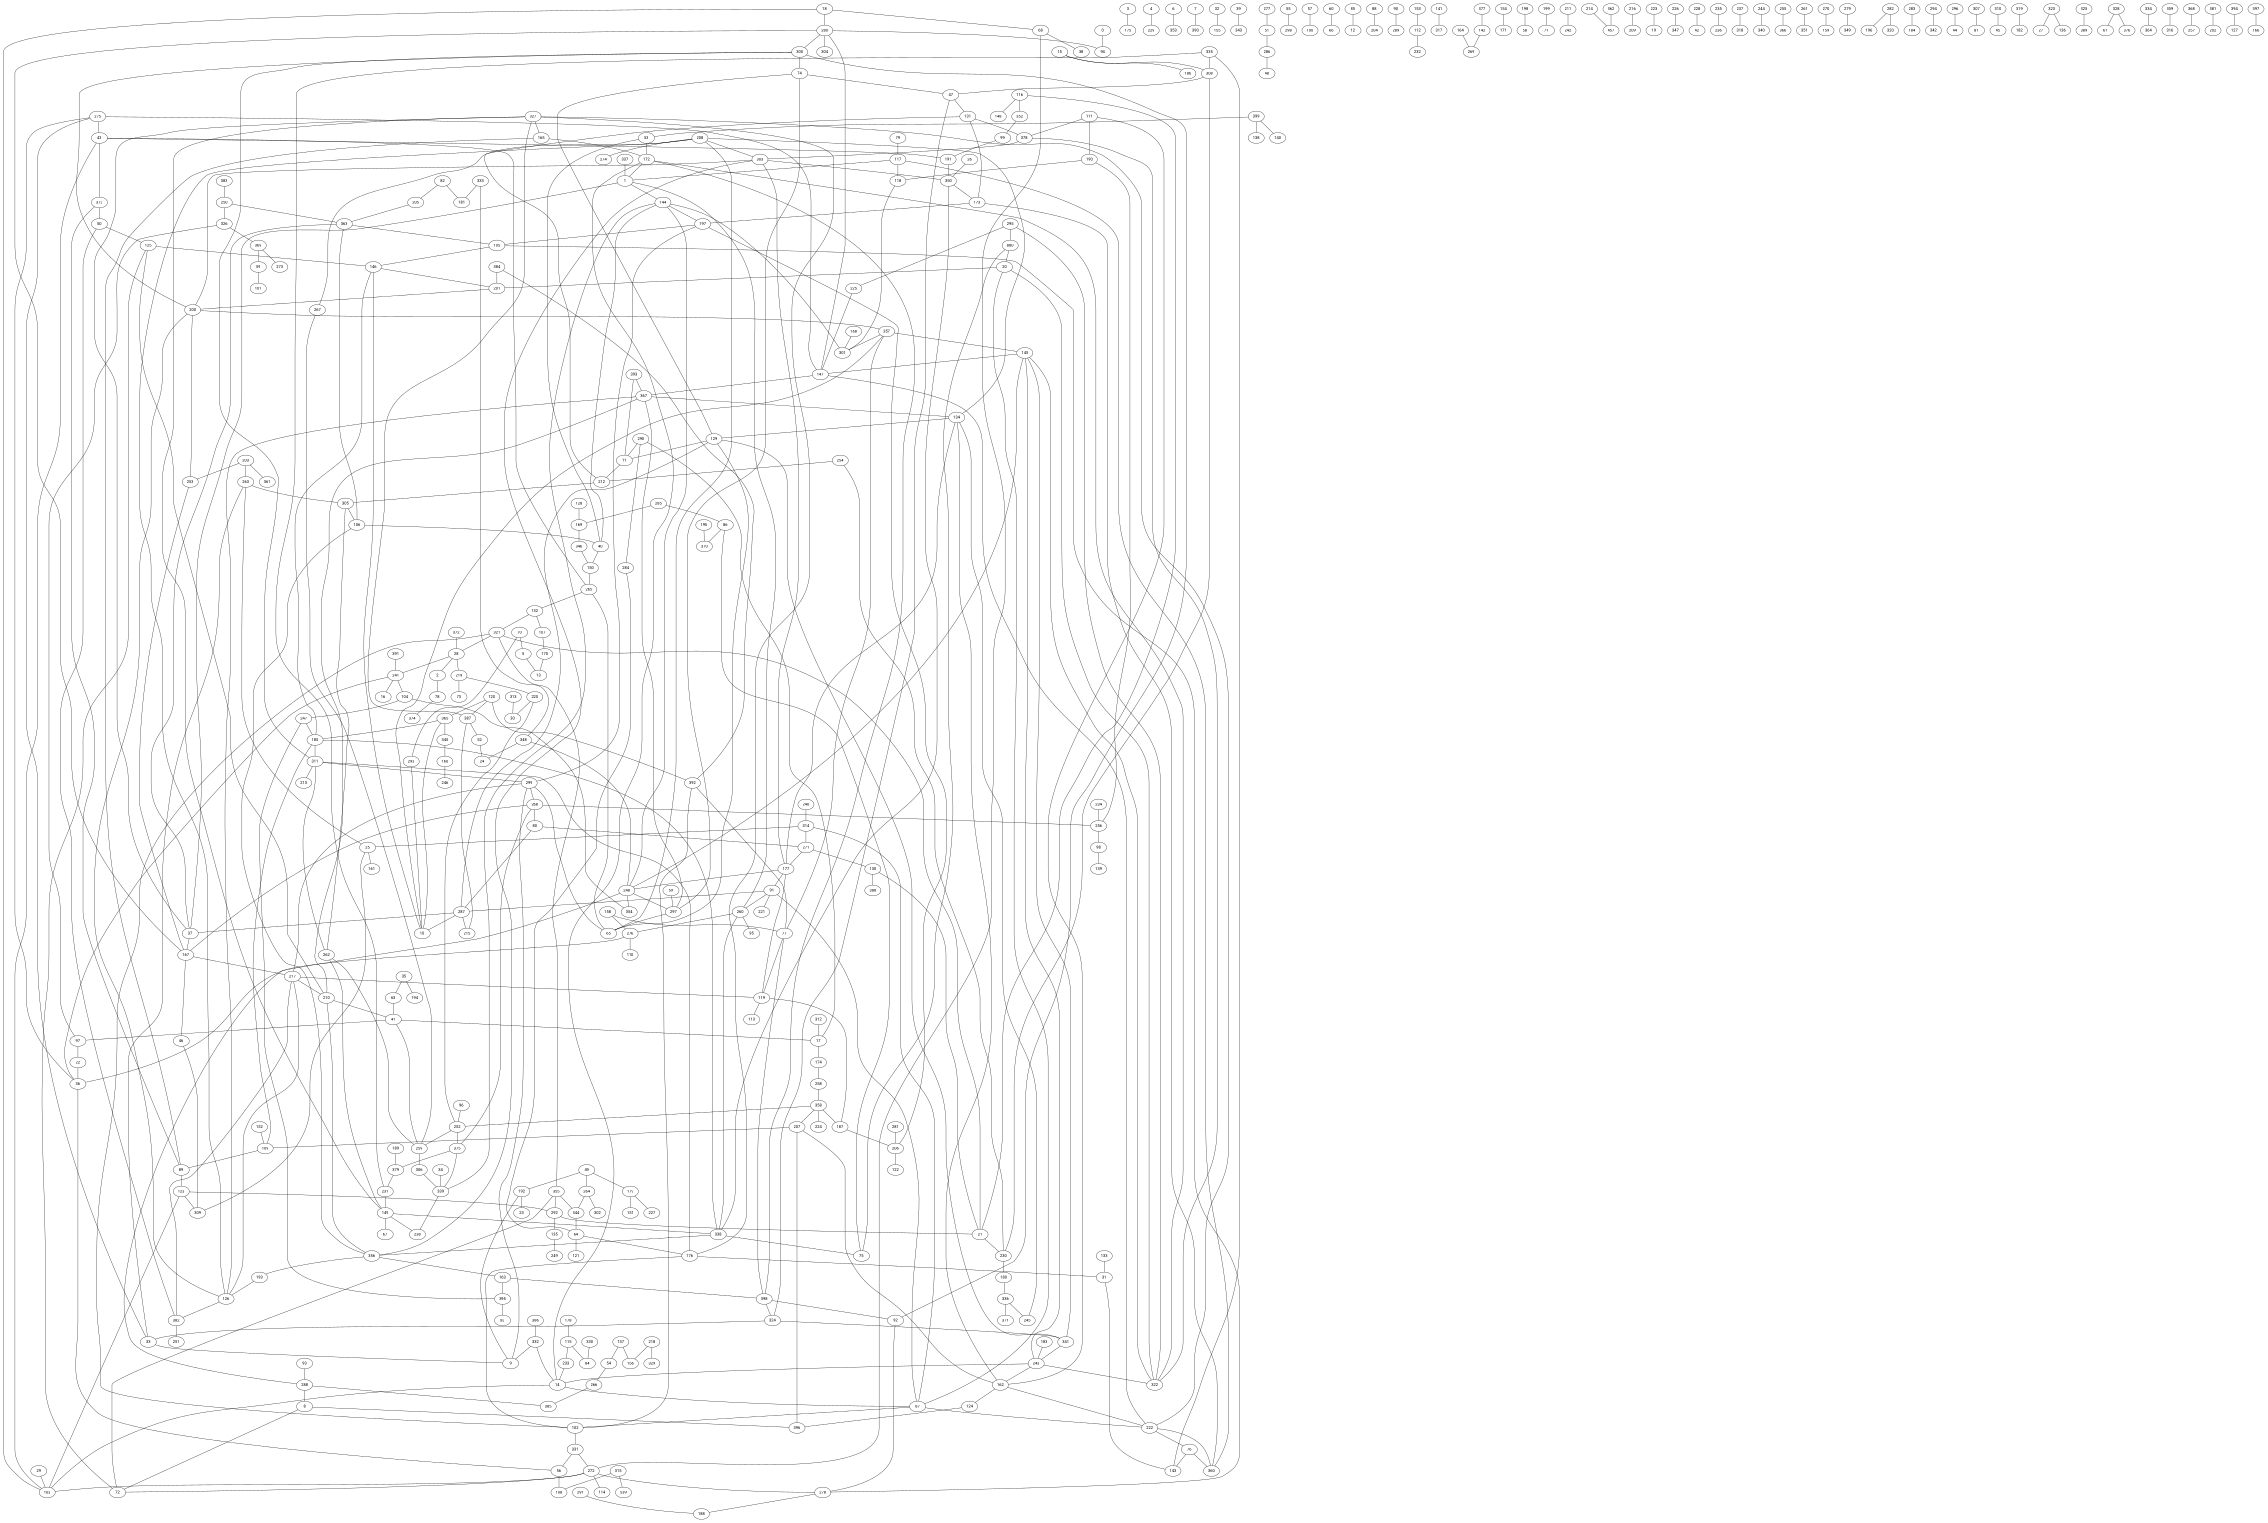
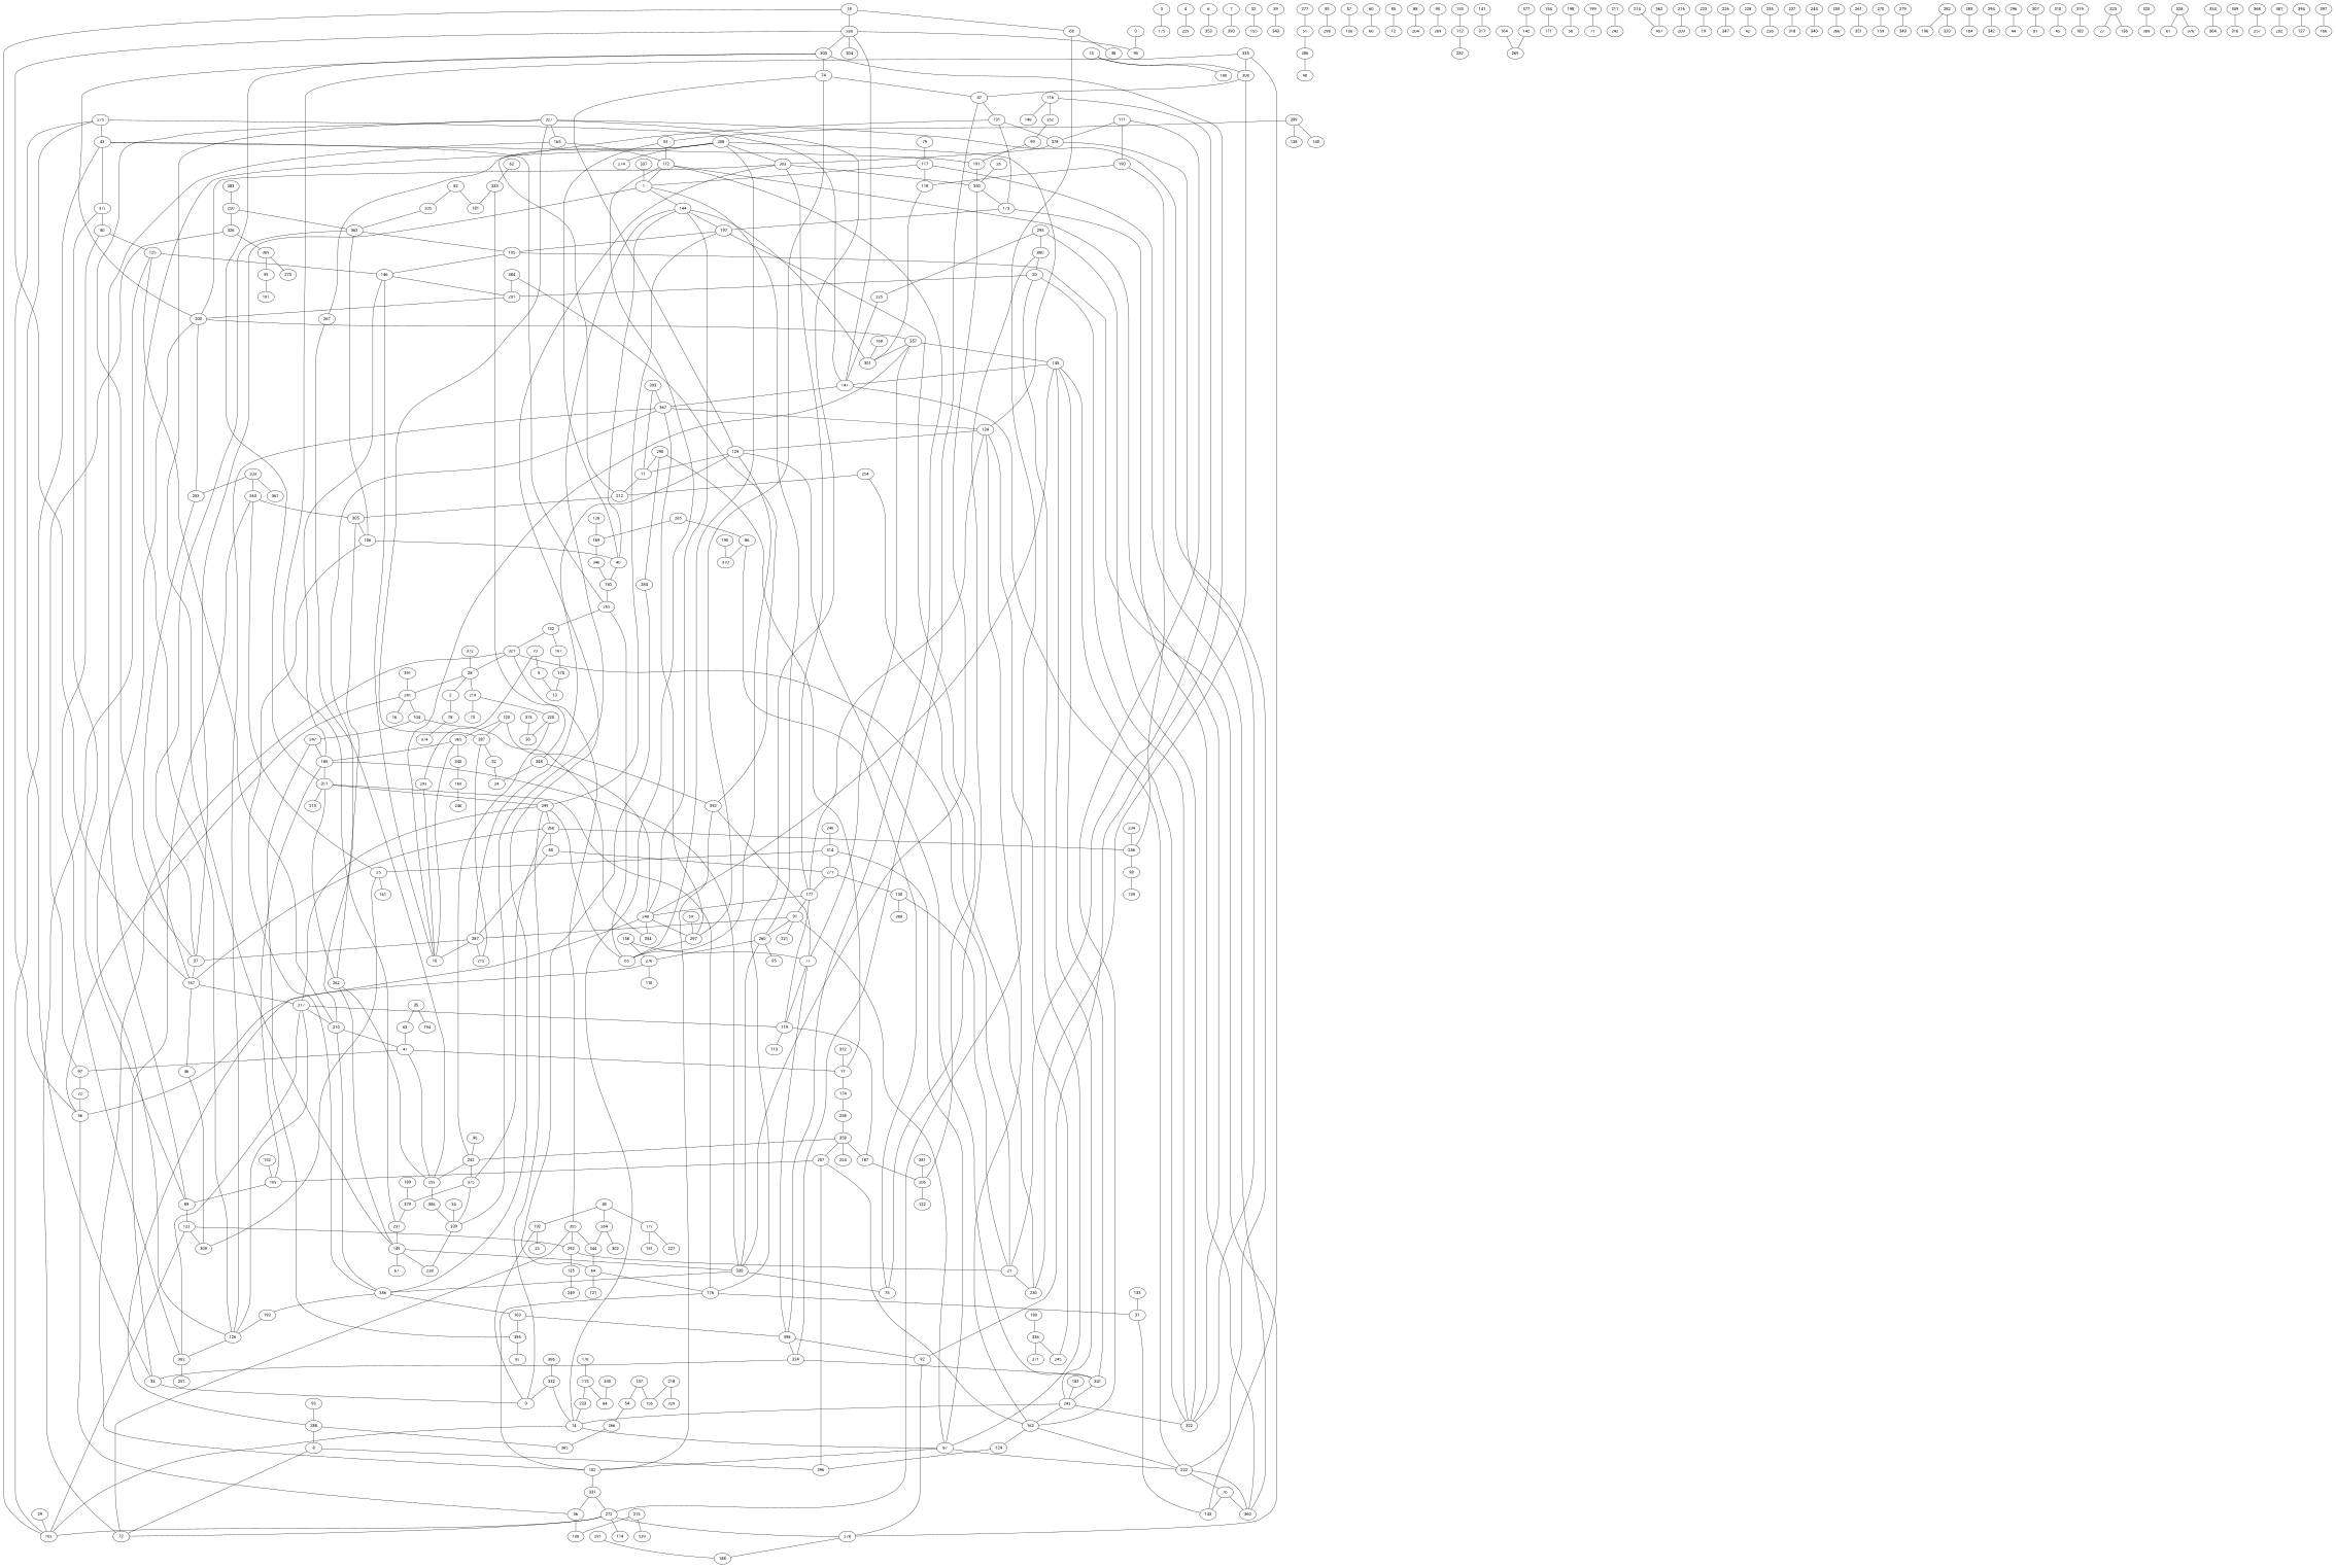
  graph {
    fontname=Roboto
    node [fontname=Roboto]
    edge [fontname=Roboto]
    0
    94
    1
    37
    144
    260
    167
    339
    40
    301
    197
    248
    338
    276
    95
    2
    78
    374
    3
    175
    4
    229
    5
    13
    6
    353
    7
    390
    8
    72
    396
    9
    299
    65
    268
    10
    146
    201
    185
    11
    212
    131
    305
    14
    87
    102
    222
    15
    186
    308
    230
    47
    17
    174
    258
    18
    68
    103
    280
    38
    272
    300
    147
    304
    20
    322
    200
    378
    145
    21
    321
    180
    28
    355
    22
    36
    241
    56
    25
    161
    309
    26
    350
    173
    219
    73
    220
    104
    16
    29
    31
    143
    32
    155
    33
    34
    238
    35
    63
    194
    41
    108
    46
    217
    354
    39
    343
    150
    265
    97
    43
    191
    373
    132
    50
    89
    324
    341
    49
    179
    192
    264
    151
    227
    23
    302
    344
    125
    382
    210
    251
    51
    286
    48
    52
    24
    53
    172
    398
    54
    266
    385
    55
    298
    57
    100
    59
    101
    60
    66
+   62
    333
    181
    348
    64
    121
    176
    129
    287
    278
    114
    69
    297
    74
    367
    70
    293
    76
    360
    77
    119
    113
    187
    92
    79
    117
    118
    80
    271
    130
    177
    82
    205
    363
    85
    12
    86
    75
    370
    331
    88
    204
    123
    292
    90
    289
    91
    221
    215
    105
    188
    311
    93
    288
    96
    252
    259
    375
    98
    139
    99
    247
    395
    106
    107
    170
    109
    111
    162
    190
    124
    134
    256
    303
    112
    232
    115
    84
    233
    116
    148
    352
    206
    120
    365
    387
    392
    345
    135
    356
    126
    253
    357
    128
    169
    346
    388
    133
    245
    249
    137
    156
    141
    317
    142
    269
    243
    149
    67
    152
    153
    154
    171
    158
    110
    160
    246
    163
    83
    164
    165
    168
    358
    178
    336
    371
    183
    262
    213
    122
    189
    379
    231
    193
    195
    198
    58
    199
    71
    203
    263
    361
    207
    208
    267
    274
    211
    242
    n299 [label=457]
    214
    216
    209
    218
    329
    30
    223
    19
    225
    226
    347
    228
    42
    234
    235
    236
    237
    318
    240
    314
    244
    340
    250
    326
    369
    306
    254
    255
    366
    224
    261
    351
    270
    159
    275
    277
    279
    349
    281
    282
    196
    320
    283
    184
    284
    285
    290
    291
    294
    342
    295
    n351 [label=880]
    296
    44
    307
    81
    310
    45
    312
    313
    315
    n361 [label=539]
    319
    182
    323
    27
    136
    325
    389
    273
    327
    328
    61
    376
    330
    332
    334
    364
    335
    337
    359
    316
    362
    368
    257
    372
    377
    381
    202
    383
    384
    386
    391
    393
    394
    127
    397
    166
    399
    138
    140
    0 -- 94
    1 -- 37
    1 -- 144
    1 -- 260
    37 -- 167
    144 -- 339
    144 -- 40
    144 -- 301
    144 -- 197
    144 -- 248
    260 -- 338
    260 -- 276
    260 -- 95
    167 -- 280
    167 -- 46
    167 -- 217
    339 -- 238
    40 -- 150
    197 -- 105
    248 -- 145
    248 -- 354
    248 -- 297
    248 -- 288
    338 -- 185
    338 -- 350
    338 -- 75
    338 -- 356
    276 -- 36
    276 -- 110
    2 -- 78
    78 -- 374
    3 -- 175
    4 -- 229
    5 -- 13
    6 -- 353
    7 -- 390
    8 -- 72
    8 -- 396
    9 -- 299
    299 -- 197
    299 -- 65
    299 -- 268
    65 -- 265
    65 -- 129
    268 -- 167
    268 -- 80
    268 -- 256
    10 -- 146
    146 -- 201
    146 -- 185
    201 -- 200
    185 -- 311
    11 -- 212
    212 -- 131
    212 -- 305
    131 -- 378
    131 -- 173
    305 -- 106
    14 -- 87
    87 -- 102
    87 -- 222
    102 -- 321
    102 -- 331
    222 -- 147
    222 -- 76
    222 -- 360
    15 -- 186
    15 -- 308
    308 -- 230
    308 -- 47
-   230 -- 180
    47 -- 131
    47 -- 324
    17 -- 174
    174 -- 258
    258 -- 358
    18 -- 68
    18 -- 103
    18 -- 280
    68 -- 38
    68 -- 272
    103 -- 14
    280 -- 94
    280 -- 300
    280 -- 147
    280 -- 304
    272 -- 72
    272 -- 103
    272 -- 278
    272 -- 114
    300 -- 74
    300 -- 311
    147 -- 367
    20 -- 201
    20 -- 87
    20 -- 322
    322 -- 378
    322 -- 145
    200 -- 300
    200 -- 303
    200 -- 253
    200 -- 357
    378 -- 303
    145 -- 147
    145 -- 341
    21 -- 230
    21 -- 321
    321 -- 28
    321 -- 355
    180 -- 336
    28 -- 2
    28 -- 241
    28 -- 219
    355 -- 72
    355 -- 344
    355 -- 292
    22 -- 36
    36 -- 241
    36 -- 56
    241 -- 104
    241 -- 16
    56 -- 108
    25 -- 161
    25 -- 309
    26 -- 350
    350 -- 173
    173 -- 197
    173 -- 360
    219 -- 73
    219 -- 220
    220 -- 252
    220 -- 30
    104 -- 247
    29 -- 103
    31 -- 143
    32 -- 155
    33 -- 9
    34 -- 339
    35 -- 63
    35 -- 194
    63 -- 41
    41 -- 17
    41 -- 97
    46 -- 309
    217 -- 299
    217 -- 382
    217 -- 210
    217 -- 119
    354 -- 104
    39 -- 343
    150 -- 265
    265 -- 132
    97 -- 22
    43 -- 103
    43 -- 265
    43 -- 191
    43 -- 373
    191 -- 350
    373 -- 50
    373 -- 89
    132 -- 321
    132 -- 107
    50 -- 125
    50 -- 382
    89 -- 123
    324 -- 33
    324 -- 341
    341 -- 129
    341 -- 243
    49 -- 179
    49 -- 192
    49 -- 264
    179 -- 151
    179 -- 227
    192 -- 9
    192 -- 23
    264 -- 302
    264 -- 344
    344 -- 64
    125 -- 72
    125 -- 146
    125 -- 210
    382 -- 251
    210 -- 41
    210 -- 367
    210 -- 356
    51 -- 286
    286 -- 48
    52 -- 24
    53 -- 40
    53 -- 172
    172 -- 1
    172 -- 14
    172 -- 322
    172 -- 398
    398 -- 324
    398 -- 92
    54 -- 266
    266 -- 385
    55 -- 298
    57 -- 100
    59 -- 101
    60 -- 66
+   62 -- 333
    333 -- 181
    333 -- 348
    348 -- 248
    348 -- 24
    64 -- 121
    64 -- 176
    176 -- 102
    176 -- 31
    129 -- 11
    129 -- 287
    287 -- 37
    287 -- 10
    287 -- 80
    287 -- 215
    278 -- 105
    278 -- 188
    69 -- 297
    297 -- 65
    297 -- 74
    297 -- 367
    74 -- 47
    74 -- 129
    367 -- 134
    70 -- 5
    70 -- 293
    293 -- 10
    76 -- 143
    76 -- 360
    77 -- 398
    77 -- 119
    119 -- 113
    119 -- 187
    187 -- 206
    92 -- 300
    92 -- 278
    79 -- 117
    117 -- 1
    117 -- 360
    117 -- 118
    118 -- 301
    80 -- 271
    271 -- 130
    271 -- 177
    130 -- 21
    130 -- 388
    177 -- 248
    177 -- 119
    177 -- 91
    177 -- 134
    82 -- 181
    82 -- 205
    205 -- 363
    363 -- 37
    363 -- 105
    363 -- 106
    85 -- 12
    86 -- 75
    86 -- 370
    331 -- 272
    331 -- 56
    88 -- 204
    123 -- 103
    123 -- 309
    123 -- 292
    292 -- 21
    292 -- 135
    90 -- 289
    91 -- 260
    91 -- 87
    91 -- 287
    91 -- 221
    105 -- 146
    311 -- 299
    311 -- 176
    311 -- 262
    311 -- 213
    93 -- 288
    288 -- 8
    288 -- 385
    96 -- 252
    252 -- 259
    252 -- 375
    259 -- 41
    259 -- 306
    375 -- 339
    375 -- 268
    375 -- 379
    98 -- 139
    99 -- 191
    247 -- 185
    247 -- 395
    395 -- 83
    106 -- 40
    107 -- 170
    170 -- 13
    109 -- 185
    109 -- 89
    111 -- 378
    111 -- 162
    111 -- 190
    162 -- 222
    162 -- 124
    162 -- 134
    190 -- 118
    190 -- 256
    124 -- 396
    134 -- 129
    134 -- 245
    256 -- 98
    303 -- 350
    303 -- 177
    303 -- 356
    112 -- 232
    115 -- 84
    115 -- 233
    233 -- 14
    116 -- 21
    116 -- 148
    116 -- 352
    352 -- 99
    206 -- 197
    206 -- 122
    120 -- 365
    120 -- 387
    120 -- 392
    365 -- 10
    365 -- 185
    365 -- 345
    387 -- 52
    387 -- 215
    392 -- 102
    392 -- 77
    345 -- 160
    135 -- 249
    356 -- 106
    356 -- 163
    356 -- 193
    126 -- 200
    126 -- 217
    126 -- 382
    126 -- 367
    253 -- 167
    357 -- 301
    357 -- 10
    357 -- 145
    357 -- 77
    128 -- 169
    169 -- 346
    346 -- 150
    133 -- 31
    137 -- 54
    137 -- 156
    141 -- 317
    142 -- 269
    243 -- 14
    243 -- 322
    243 -- 145
    243 -- 162
    149 -- 338
    149 -- 238
    149 -- 67
    152 -- 109
    153 -- 112
    154 -- 171
    158 -- 276
    158 -- 77
    160 -- 246
    163 -- 398
    163 -- 395
    164 -- 269
    165 -- 89
    165 -- 172
    168 -- 301
    358 -- 187
    358 -- 252
    358 -- 207
    358 -- 224
    178 -- 115
    336 -- 245
    336 -- 371
    183 -- 243
    262 -- 305
    262 -- 259
    262 -- 149
    189 -- 379
    379 -- 231
    231 -- 149
    193 -- 126
    195 -- 370
    198 -- 58
    199 -- 71
    203 -- 253
    203 -- 263
    203 -- 361
    263 -- 305
    263 -- 25
    263 -- 33
    207 -- 396
    207 -- 109
    207 -- 162
    208 -- 65
    208 -- 134
    208 -- 303
    208 -- 126
    208 -- 267
    208 -- 274
    267 -- 259
    211 -- 242
    214 -- n299
    216 -- 209
    218 -- 156
    218 -- 329
    223 -- 19
    225 -- 147
    226 -- 347
    228 -- 42
    234 -- 256
    235 -- 236
    237 -- 318
    240 -- 314
    314 -- 87
    314 -- 25
    314 -- 271
    244 -- 340
    250 -- 363
    250 -- 326
    326 -- 97
    326 -- 369
    369 -- 59
    369 -- 273
    306 -- 339
    254 -- 212
    254 -- 230
    255 -- 366
    261 -- 351
    270 -- 159
    275 -- 147
    275 -- 36
    275 -- 33
    275 -- 43
    277 -- 51
    279 -- 349
    281 -- 206
    282 -- 196
    282 -- 320
    283 -- 184
    284 -- 64
    285 -- 86
    285 -- 169
    290 -- 11
    290 -- 17
    290 -- 284
    291 -- 188
    294 -- 342
    295 -- 322
    295 -- 225
    295 -- n351
    n351 -- 20
    n351 -- 75
    296 -- 44
    307 -- 81
    310 -- 45
    312 -- 17
    313 -- 30
    315 -- 108
    315 -- n361
    319 -- 182
    323 -- 27
    323 -- 136
    325 -- 389
    327 -- 37
    327 -- 222
    327 -- 176
    327 -- 387
    327 -- 149
    327 -- 165
    328 -- 61
    328 -- 376
    330 -- 84
    332 -- 9
    332 -- 14
    334 -- 364
    335 -- 308
    335 -- 143
    335 -- 231
    337 -- 1
    359 -- 316
    362 -- n299
    368 -- 257
    372 -- 28
    377 -- 142
    381 -- 202
    383 -- 250
    384 -- 201
    384 -- 392
    386 -- 332
    391 -- 241
    393 -- 11
    393 -- 367
    394 -- 127
    397 -- 166
    399 -- 53
    399 -- 138
    399 -- 140
  }
